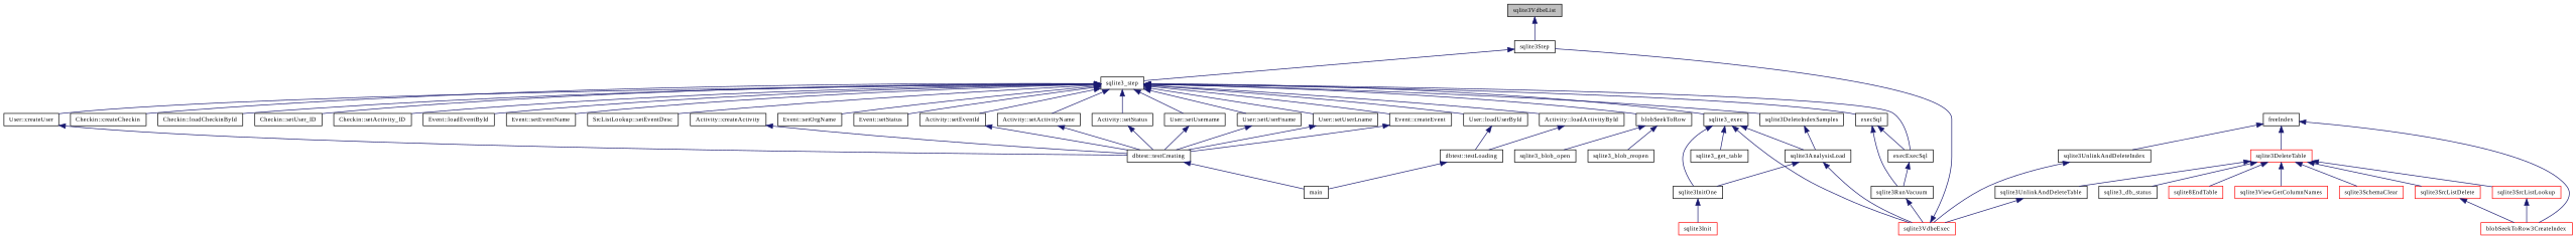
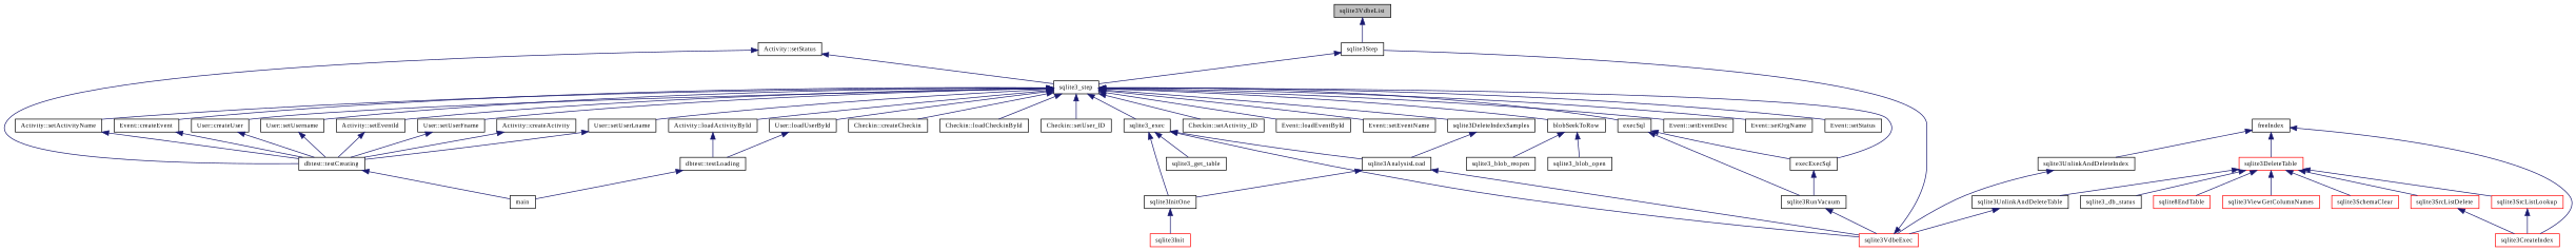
  digraph {
    fontname="Liberation Serif"
    rankdir=TB
    node [color=black fillcolor=white fontname="Liberation Serif" fontsize=10 shape=record style=filled]
    edge [color=midnightblue dir=back fontname="Liberation Serif" fontsize=10 labelfontname=FreeSans labelfontsize=10 style=solid]
    n1 [fillcolor=grey75 fontcolor=black height=0.2 label=sqlite3VdbeList width=0.4]
    n2 [height=0.2 label=sqlite3Step width=0.4]
    n3 [height=0.2 label=sqlite3_step width=0.4]
    n4 [height=0.2 label="Activity::loadActivityById" width=0.4]
    n5 [height=0.2 label="Activity::setEventId" width=0.4]
    n6 [height=0.2 label="Activity::setActivityName" width=0.4]
    n7 [height=0.2 label="Activity::setStatus" width=0.4]
    n8 [height=0.2 label="Checkin::createCheckin" width=0.4]
    n9 [height=0.2 label="Checkin::loadCheckinById" width=0.4]
    n10 [height=0.2 label="Checkin::setUser_ID" width=0.4]
    n11 [height=0.2 label="Checkin::setActivity_ID" width=0.4]
    n12 [height=0.2 label="Event::createEvent" width=0.4]
    n13 [height=0.2 label="Event::loadEventById" width=0.4]
    n14 [height=0.2 label="Event::setEventName" width=0.4]
-   n15 [height=0.2 label="SrcListLookup::setEventDesc" width=0.4]
+   n15 [height=0.2 label="Event::setEventDesc" width=0.4]
    n16 [height=0.2 label="Event::setOrgName" width=0.4]
    n17 [height=0.2 label="Event::setStatus" width=0.4]
    n18 [height=0.2 label=blobSeekToRow width=0.4]
    n19 [height=0.2 label=sqlite3DeleteIndexSamples width=0.4]
    n20 [height=0.2 label=sqlite3_exec width=0.4]
    n21 [height=0.2 label=execSql width=0.4]
    n22 [height=0.2 label=execExecSql width=0.4]
    n23 [height=0.2 label="User::createUser" width=0.4]
    n24 [height=0.2 label="User::loadUserById" width=0.4]
    n25 [height=0.2 label="User::setUsername" width=0.4]
    n26 [height=0.2 label="User::setUserFname" width=0.4]
    n27 [height=0.2 label="User::setUserLname" width=0.4]
    n28 [height=0.2 label="Activity::createActivity" width=0.4]
    n29 [height=0.2 label="dbtest::testCreating" width=0.4]
    n30 [height=0.2 label="dbtest::testLoading" width=0.4]
    n31 [height=0.2 label=sqlite3_blob_open width=0.4]
    n32 [height=0.2 label=sqlite3_blob_reopen width=0.4]
    n33 [height=0.2 label=sqlite3AnalysisLoad width=0.4]
    n34 [color=red height=0.2 label=sqlite3VdbeExec width=0.4]
    n35 [height=0.2 label=sqlite3InitOne width=0.4]
    n36 [height=0.2 label=sqlite3_get_table width=0.4]
    n37 [height=0.2 label=sqlite3RunVacuum width=0.4]
    n38 [height=0.2 label=main width=0.4]
    n39 [height=0.2 label=freeIndex width=0.4]
    n40 [height=0.2 label=sqlite3UnlinkAndDeleteIndex width=0.4]
    n41 [color=red height=0.2 label=sqlite3DeleteTable width=0.4]
-   n42 [color=red height=0.2 label=blobSeekToRow3CreateIndex width=0.4]
+   n42 [color=red height=0.2 label=sqlite3CreateIndex width=0.4]
    n43 [color=red height=0.2 label=sqlite3Init width=0.4]
    n44 [height=0.2 label=sqlite3_db_status width=0.4]
    n45 [height=0.2 label=sqlite3UnlinkAndDeleteTable width=0.4]
    n46 [color=red height=0.2 label=sqlite8EndTable width=0.4]
    n47 [color=red height=0.2 label=sqlite3ViewGetColumnNames width=0.4]
    n48 [color=red height=0.2 label=sqlite3SrcListDelete width=0.4]
    n49 [color=red height=0.2 label=sqlite3SchemaClear width=0.4]
    n50 [color=red height=0.2 label=sqlite3SrcListLookup width=0.4]
    n1 -> n2
    n2 -> n3
    n3 -> n4
    n3 -> n5
    n3 -> n6
-   n3 -> n7
+   n7 -> n3
    n3 -> n8
    n3 -> n9
    n3 -> n10
    n3 -> n11
    n3 -> n12
    n3 -> n13
    n3 -> n14
    n3 -> n15
    n3 -> n16
    n3 -> n17
    n3 -> n18
    n3 -> n19
    n3 -> n20
    n3 -> n21
    n3 -> n22
    n3 -> n23
    n3 -> n24
    n3 -> n25
    n3 -> n26
    n3 -> n27
    n4 -> n30
    n5 -> n29
    n6 -> n29
    n7 -> n29
    n12 -> n29
    n18 -> n31
    n18 -> n32
    n19 -> n33
    n20 -> n33
    n20 -> n34
    n20 -> n35
    n20 -> n36
    n21 -> n22
    n21 -> n37
    n22 -> n37
    n23 -> n29
    n24 -> n30
    n25 -> n29
    n26 -> n29
    n27 -> n29
    n28 -> n29
    n29 -> n38
    n30 -> n38
    n33 -> n34
    n33 -> n35
    n34 -> n2
    n35 -> n43
    n37 -> n34
    n39 -> n40
    n39 -> n41
    n39 -> n42
    n40 -> n34
    n41 -> n44
    n41 -> n45
    n41 -> n46
    n41 -> n47
    n41 -> n48
    n41 -> n49
    n41 -> n50
    n45 -> n34
    n48 -> n42
    n50 -> n42
  }
